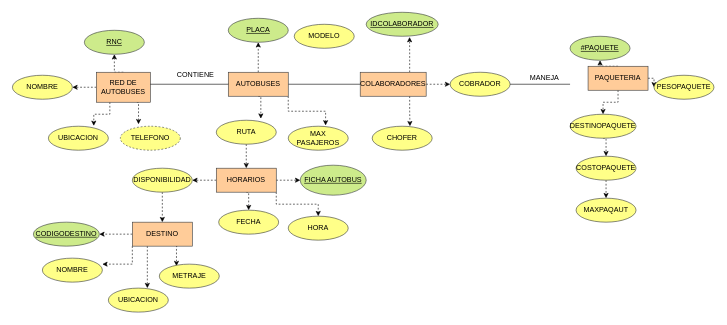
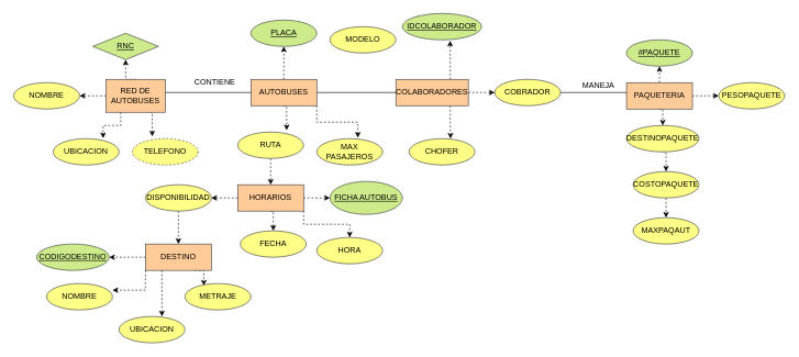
  <mxCell id="0" />
  <mxCell id="1" parent="0" />
  <mxCell id="2" style="edgeStyle=orthogonalEdgeStyle;rounded=0;orthogonalLoop=1;jettySize=auto;html=1;exitX=0.5;exitY=0;exitDx=0;exitDy=0;entryX=0.5;entryY=1;entryDx=0;entryDy=0;strokeColor=default;dashed=1;" parent="1" source="6" target="12" edge="1"><mxGeometry relative="1" as="geometry" /></mxCell>
  <mxCell id="3" value="" style="edgeStyle=orthogonalEdgeStyle;rounded=0;orthogonalLoop=1;jettySize=auto;html=1;dashed=1;strokeColor=default;" parent="1" source="6" target="14" edge="1"><mxGeometry relative="1" as="geometry" /></mxCell>
  <mxCell id="4" style="edgeStyle=orthogonalEdgeStyle;rounded=0;orthogonalLoop=1;jettySize=auto;html=1;exitX=0.25;exitY=1;exitDx=0;exitDy=0;entryX=0.757;entryY=-0.017;entryDx=0;entryDy=0;entryPerimeter=0;dashed=1;strokeColor=default;" parent="1" source="6" target="13" edge="1"><mxGeometry relative="1" as="geometry" /></mxCell>
  <mxCell id="5" style="edgeStyle=orthogonalEdgeStyle;rounded=0;orthogonalLoop=1;jettySize=auto;html=1;exitX=0.75;exitY=1;exitDx=0;exitDy=0;entryX=0.303;entryY=-0.083;entryDx=0;entryDy=0;entryPerimeter=0;dashed=1;strokeColor=default;" parent="1" source="6" target="11" edge="1"><mxGeometry relative="1" as="geometry" /></mxCell>
  <mxCell id="6" value="RED DE AUTOBUSES" style="whiteSpace=wrap;html=1;align=center;fillColor=#ffcc99;strokeColor=#36393d;" parent="1" vertex="1"><mxGeometry x="160" y="120" width="90" height="50" as="geometry" /></mxCell>
  <mxCell id="7" value="MAX PASAJEROS" style="ellipse;whiteSpace=wrap;html=1;align=center;fillColor=#ffff88;strokeColor=#36393d;" parent="1" vertex="1"><mxGeometry x="480" y="210" width="100" height="40" as="geometry" /></mxCell>
  <mxCell id="8" value="CHOFER" style="ellipse;whiteSpace=wrap;html=1;align=center;fillColor=#ffff88;strokeColor=#36393d;" parent="1" vertex="1"><mxGeometry x="620" y="210" width="100" height="40" as="geometry" /></mxCell>
  <mxCell id="9" style="edgeStyle=orthogonalEdgeStyle;rounded=0;orthogonalLoop=1;jettySize=auto;html=1;exitX=0.5;exitY=1;exitDx=0;exitDy=0;entryX=0.5;entryY=0;entryDx=0;entryDy=0;dashed=1;strokeColor=default;" parent="1" source="10" target="25" edge="1"><mxGeometry relative="1" as="geometry" /></mxCell>
  <mxCell id="10" value="RUTA" style="ellipse;whiteSpace=wrap;html=1;align=center;fillColor=#ffff88;strokeColor=#36393d;" parent="1" vertex="1"><mxGeometry x="360" y="200" width="100" height="40" as="geometry" /></mxCell>
  <mxCell id="11" value="TELEFONO" style="ellipse;whiteSpace=wrap;html=1;align=center;fillColor=#ffff88;strokeColor=#36393d;dashed=1;" parent="1" vertex="1"><mxGeometry x="200" y="210" width="100" height="40" as="geometry" /></mxCell>
- <mxCell id="12" value="RNC" style="ellipse;whiteSpace=wrap;html=1;align=center;fontStyle=4;fillColor=#cdeb8b;strokeColor=#36393d;" parent="1" vertex="1"><mxGeometry x="140" y="50" width="100" height="40" as="geometry" /></mxCell>
+ <mxCell id="12" value="RNC" style="rhombus;whiteSpace=wrap;html=1;align=center;fontStyle=4;fillColor=#cdeb8b;strokeColor=#36393d;" parent="1" vertex="1"><mxGeometry x="140" y="50" width="100" height="40" as="geometry" /></mxCell>
  <mxCell id="13" value="UBICACION" style="ellipse;whiteSpace=wrap;html=1;align=center;fillColor=#ffff88;strokeColor=#36393d;" parent="1" vertex="1"><mxGeometry x="80" y="210" width="100" height="40" as="geometry" /></mxCell>
  <mxCell id="14" value="NOMBRE" style="ellipse;whiteSpace=wrap;html=1;align=center;fillColor=#ffff88;strokeColor=#36393d;" parent="1" vertex="1"><mxGeometry x="20" y="125" width="100" height="40" as="geometry" /></mxCell>
  <mxCell id="15" value="" style="endArrow=none;html=1;rounded=0;startArrow=none;" parent="1" source="38" edge="1"><mxGeometry relative="1" as="geometry"><mxPoint x="250" y="140" as="sourcePoint" /><mxPoint x="400" y="139.5" as="targetPoint" /></mxGeometry></mxCell>
  <mxCell id="16" value="CONTIENE" style="text;html=1;align=center;verticalAlign=middle;resizable=0;points=[];autosize=1;strokeColor=none;fillColor=none;" parent="1" vertex="1"><mxGeometry x="285" y="115" width="80" height="20" as="geometry" /></mxCell>
  <mxCell id="17" style="edgeStyle=orthogonalEdgeStyle;rounded=0;orthogonalLoop=1;jettySize=auto;html=1;exitX=0.5;exitY=0;exitDx=0;exitDy=0;dashed=1;strokeColor=default;" parent="1" source="38" target="19" edge="1"><mxGeometry relative="1" as="geometry" /></mxCell>
  <mxCell id="18" style="edgeStyle=orthogonalEdgeStyle;rounded=0;orthogonalLoop=1;jettySize=auto;html=1;exitX=1;exitY=1;exitDx=0;exitDy=0;entryX=0.623;entryY=-0.033;entryDx=0;entryDy=0;entryPerimeter=0;dashed=1;strokeColor=default;" parent="1" source="38" target="7" edge="1"><mxGeometry relative="1" as="geometry" /></mxCell>
  <mxCell id="19" value="PLACA" style="ellipse;whiteSpace=wrap;html=1;align=center;fontStyle=4;fillColor=#cdeb8b;strokeColor=#36393d;" parent="1" vertex="1"><mxGeometry x="380" y="30" width="100" height="40" as="geometry" /></mxCell>
- <mxCell id="20" value="MODELO" style="ellipse;whiteSpace=wrap;html=1;align=center;fillColor=#ffff88;strokeColor=#36393d;" parent="1" vertex="1"><mxGeometry x="490" y="40" width="100" height="40" as="geometry" /></mxCell>
+ <mxCell id="20" value="MODELO" style="ellipse;whiteSpace=wrap;html=1;align=center;fillColor=#ffff88;strokeColor=#36393d;" parent="1" vertex="1"><mxGeometry x="500" y="40" width="100" height="40" as="geometry" /></mxCell>
  <mxCell id="21" style="edgeStyle=orthogonalEdgeStyle;rounded=0;orthogonalLoop=1;jettySize=auto;html=1;exitX=0;exitY=0.5;exitDx=0;exitDy=0;entryX=1;entryY=0.5;entryDx=0;entryDy=0;dashed=1;strokeColor=default;" parent="1" source="25" target="28" edge="1"><mxGeometry relative="1" as="geometry" /></mxCell>
  <mxCell id="22" style="edgeStyle=orthogonalEdgeStyle;rounded=0;orthogonalLoop=1;jettySize=auto;html=1;exitX=1;exitY=0.5;exitDx=0;exitDy=0;entryX=0;entryY=0.5;entryDx=0;entryDy=0;dashed=1;strokeColor=default;" parent="1" source="25" target="26" edge="1"><mxGeometry relative="1" as="geometry" /></mxCell>
  <mxCell id="23" style="edgeStyle=orthogonalEdgeStyle;rounded=0;orthogonalLoop=1;jettySize=auto;html=1;exitX=0.5;exitY=1;exitDx=0;exitDy=0;entryX=0.5;entryY=0;entryDx=0;entryDy=0;dashed=1;strokeColor=default;" parent="1" source="25" target="29" edge="1"><mxGeometry relative="1" as="geometry" /></mxCell>
  <mxCell id="24" style="edgeStyle=orthogonalEdgeStyle;rounded=0;orthogonalLoop=1;jettySize=auto;html=1;exitX=1;exitY=1;exitDx=0;exitDy=0;entryX=0.5;entryY=0;entryDx=0;entryDy=0;dashed=1;strokeColor=default;" parent="1" source="25" target="40" edge="1"><mxGeometry relative="1" as="geometry" /></mxCell>
  <mxCell id="25" value="HORARIOS" style="whiteSpace=wrap;html=1;align=center;fillColor=#ffcc99;strokeColor=#36393d;" parent="1" vertex="1"><mxGeometry x="360" y="280" width="100" height="40" as="geometry" /></mxCell>
  <mxCell id="26" value="FICHA AUTOBUS" style="ellipse;whiteSpace=wrap;html=1;align=center;fontStyle=4;fillColor=#cdeb8b;strokeColor=#36393d;" parent="1" vertex="1"><mxGeometry x="500" y="275" width="110" height="50" as="geometry" /></mxCell>
  <mxCell id="27" style="edgeStyle=orthogonalEdgeStyle;rounded=0;orthogonalLoop=1;jettySize=auto;html=1;exitX=0.5;exitY=1;exitDx=0;exitDy=0;dashed=1;strokeColor=default;" parent="1" source="28" target="45" edge="1"><mxGeometry relative="1" as="geometry"><mxPoint x="270" y="390" as="targetPoint" /></mxGeometry></mxCell>
  <mxCell id="28" value="DISPONIBILIDAD" style="ellipse;whiteSpace=wrap;html=1;align=center;fillColor=#ffff88;strokeColor=#36393d;" parent="1" vertex="1"><mxGeometry x="220" y="280" width="100" height="40" as="geometry" /></mxCell>
  <mxCell id="29" value="FECHA" style="ellipse;whiteSpace=wrap;html=1;align=center;fillColor=#ffff88;strokeColor=#36393d;" parent="1" vertex="1"><mxGeometry x="364" y="350" width="100" height="40" as="geometry" /></mxCell>
  <mxCell id="30" value="" style="line;strokeWidth=1;rotatable=0;dashed=0;labelPosition=right;align=left;verticalAlign=middle;spacingTop=0;spacingLeft=6;points=[];portConstraint=eastwest;" parent="1" vertex="1"><mxGeometry x="480" y="135" width="120" height="10" as="geometry" /></mxCell>
  <mxCell id="31" style="edgeStyle=orthogonalEdgeStyle;rounded=0;orthogonalLoop=1;jettySize=auto;html=1;exitX=0.75;exitY=0;exitDx=0;exitDy=0;entryX=0.603;entryY=1.033;entryDx=0;entryDy=0;entryPerimeter=0;dashed=1;strokeColor=default;" parent="1" source="34" target="36" edge="1"><mxGeometry relative="1" as="geometry" /></mxCell>
  <mxCell id="32" style="edgeStyle=orthogonalEdgeStyle;rounded=0;orthogonalLoop=1;jettySize=auto;html=1;exitX=1;exitY=0.5;exitDx=0;exitDy=0;dashed=1;strokeColor=default;" parent="1" source="34" edge="1"><mxGeometry relative="1" as="geometry"><mxPoint x="750" y="140" as="targetPoint" /></mxGeometry></mxCell>
  <mxCell id="33" style="edgeStyle=orthogonalEdgeStyle;rounded=0;orthogonalLoop=1;jettySize=auto;html=1;exitX=0.75;exitY=1;exitDx=0;exitDy=0;entryX=0.63;entryY=0;entryDx=0;entryDy=0;entryPerimeter=0;dashed=1;strokeColor=default;" parent="1" source="34" target="8" edge="1"><mxGeometry relative="1" as="geometry" /></mxCell>
  <mxCell id="34" value="COLABORADORES" style="whiteSpace=wrap;html=1;align=center;fillColor=#ffcc99;strokeColor=#36393d;" parent="1" vertex="1"><mxGeometry x="600" y="120" width="110" height="40" as="geometry" /></mxCell>
  <mxCell id="35" value="COBRADOR" style="ellipse;whiteSpace=wrap;html=1;align=center;fillColor=#ffff88;strokeColor=#36393d;" parent="1" vertex="1"><mxGeometry x="750" y="120" width="100" height="40" as="geometry" /></mxCell>
  <mxCell id="36" value="IDCOLABORADOR" style="ellipse;whiteSpace=wrap;html=1;align=center;fontStyle=4;fillColor=#cdeb8b;strokeColor=#36393d;" parent="1" vertex="1"><mxGeometry x="610" width="120" height="40" as="geometry" y="20" /></mxCell>
  <mxCell id="37" style="edgeStyle=orthogonalEdgeStyle;rounded=0;orthogonalLoop=1;jettySize=auto;html=1;exitX=0.5;exitY=1;exitDx=0;exitDy=0;entryX=0.743;entryY=-0.067;entryDx=0;entryDy=0;entryPerimeter=0;dashed=1;strokeColor=default;" parent="1" source="38" target="10" edge="1"><mxGeometry relative="1" as="geometry" /></mxCell>
  <mxCell id="38" value="AUTOBUSES" style="whiteSpace=wrap;html=1;align=center;fillColor=#ffcc99;strokeColor=#36393d;" parent="1" vertex="1"><mxGeometry x="380" y="120" width="100" height="40" as="geometry" /></mxCell>
  <mxCell id="39" value="" style="endArrow=none;html=1;rounded=0;" parent="1" target="38" edge="1"><mxGeometry relative="1" as="geometry"><mxPoint x="250" y="140" as="sourcePoint" /><mxPoint x="400" y="139.5" as="targetPoint" /></mxGeometry></mxCell>
  <mxCell id="40" value="HORA" style="ellipse;whiteSpace=wrap;html=1;align=center;fillColor=#ffff88;strokeColor=#36393d;" parent="1" vertex="1"><mxGeometry x="480" y="360" width="100" height="40" as="geometry" /></mxCell>
  <mxCell id="41" style="edgeStyle=orthogonalEdgeStyle;rounded=0;orthogonalLoop=1;jettySize=auto;html=1;exitX=0;exitY=0.5;exitDx=0;exitDy=0;entryX=1;entryY=0.5;entryDx=0;entryDy=0;dashed=1;strokeColor=default;" parent="1" source="45" target="46" edge="1"><mxGeometry relative="1" as="geometry" /></mxCell>
  <mxCell id="42" style="edgeStyle=orthogonalEdgeStyle;rounded=0;orthogonalLoop=1;jettySize=auto;html=1;exitX=0;exitY=1;exitDx=0;exitDy=0;entryX=1;entryY=0.25;entryDx=0;entryDy=0;entryPerimeter=0;dashed=1;strokeColor=default;" parent="1" source="45" target="47" edge="1"><mxGeometry relative="1" as="geometry" /></mxCell>
  <mxCell id="43" style="edgeStyle=orthogonalEdgeStyle;rounded=0;orthogonalLoop=1;jettySize=auto;html=1;exitX=0.25;exitY=1;exitDx=0;exitDy=0;entryX=0.65;entryY=0;entryDx=0;entryDy=0;entryPerimeter=0;dashed=1;strokeColor=default;" parent="1" source="45" target="48" edge="1"><mxGeometry relative="1" as="geometry" /></mxCell>
  <mxCell id="44" style="edgeStyle=orthogonalEdgeStyle;rounded=0;orthogonalLoop=1;jettySize=auto;html=1;exitX=0.75;exitY=1;exitDx=0;exitDy=0;entryX=0.286;entryY=0.078;entryDx=0;entryDy=0;entryPerimeter=0;dashed=1;strokeColor=default;" parent="1" source="45" target="49" edge="1"><mxGeometry relative="1" as="geometry" /></mxCell>
  <mxCell id="45" value="DESTINO" style="whiteSpace=wrap;html=1;align=center;fillColor=#ffcc99;strokeColor=#36393d;" parent="1" vertex="1"><mxGeometry x="220" y="370" width="100" height="40" as="geometry" /></mxCell>
  <mxCell id="46" value="CODIGODESTINO" style="ellipse;whiteSpace=wrap;html=1;align=center;fontStyle=4;fillColor=#cdeb8b;strokeColor=#36393d;" parent="1" vertex="1"><mxGeometry x="55" y="370" width="110" height="40" as="geometry" /></mxCell>
  <mxCell id="47" value="NOMBRE" style="ellipse;whiteSpace=wrap;html=1;align=center;fillColor=#ffff88;strokeColor=#36393d;" parent="1" vertex="1"><mxGeometry x="70" y="430" width="100" height="40" as="geometry" /></mxCell>
  <mxCell id="48" value="UBICACION" style="ellipse;whiteSpace=wrap;html=1;align=center;fillColor=#ffff88;strokeColor=#36393d;" parent="1" vertex="1"><mxGeometry x="180" y="480" width="100" height="40" as="geometry" /></mxCell>
- <mxCell id="49" value="METRAJE" style="ellipse;whiteSpace=wrap;html=1;align=center;fillColor=#ffff88;strokeColor=#36393d;" parent="1" vertex="1"><mxGeometry x="265" y="440" width="100" height="40" as="geometry" /></mxCell>
+ <mxCell id="49" value="METRAJE" style="ellipse;whiteSpace=wrap;html=1;align=center;fillColor=#ffff88;strokeColor=#36393d;" parent="1" vertex="1"><mxGeometry x="280" y="430" width="100" height="40" as="geometry" /></mxCell>
  <mxCell id="50" style="edgeStyle=orthogonalEdgeStyle;rounded=0;orthogonalLoop=1;jettySize=auto;html=1;exitX=0.5;exitY=0;exitDx=0;exitDy=0;entryX=0.5;entryY=1;entryDx=0;entryDy=0;dashed=1;" parent="1" source="53" target="62" edge="1"><mxGeometry relative="1" as="geometry" /></mxCell>
  <mxCell id="51" style="edgeStyle=orthogonalEdgeStyle;rounded=0;orthogonalLoop=1;jettySize=auto;html=1;exitX=1;exitY=0.5;exitDx=0;exitDy=0;entryX=0;entryY=0.5;entryDx=0;entryDy=0;dashed=1;" parent="1" source="53" target="60" edge="1"><mxGeometry relative="1" as="geometry" /></mxCell>
  <mxCell id="52" style="edgeStyle=orthogonalEdgeStyle;rounded=0;orthogonalLoop=1;jettySize=auto;html=1;exitX=0.5;exitY=1;exitDx=0;exitDy=0;entryX=0.5;entryY=0;entryDx=0;entryDy=0;dashed=1;" parent="1" source="53" target="59" edge="1"><mxGeometry relative="1" as="geometry" /></mxCell>
- <mxCell id="53" value="PAQUETERIA" style="whiteSpace=wrap;html=1;align=center;fillColor=#ffcc99;strokeColor=#36393d;" parent="1" vertex="1"><mxGeometry x="980" y="110" width="100" height="40" as="geometry" /></mxCell>
+ <mxCell id="53" value="PAQUETERIA" style="whiteSpace=wrap;html=1;align=center;fillColor=#ffcc99;strokeColor=#36393d;" parent="1" vertex="1"><mxGeometry x="950" y="125" width="100" height="40" as="geometry" /></mxCell>
  <mxCell id="54" value="" style="line;strokeWidth=1;rotatable=0;dashed=0;labelPosition=right;align=left;verticalAlign=middle;spacingTop=0;spacingLeft=6;points=[];portConstraint=eastwest;" parent="1" vertex="1"><mxGeometry x="850" y="135" width="100" height="10" as="geometry" /></mxCell>
  <mxCell id="55" value="MANEJA" style="text;html=1;align=center;verticalAlign=middle;resizable=0;points=[];autosize=1;strokeColor=none;fillColor=none;" parent="1" vertex="1"><mxGeometry x="877" y="120" width="60" height="20" as="geometry" /></mxCell>
  <mxCell id="56" style="edgeStyle=orthogonalEdgeStyle;rounded=0;orthogonalLoop=1;jettySize=auto;html=1;exitX=0.5;exitY=1;exitDx=0;exitDy=0;entryX=0.5;entryY=0;entryDx=0;entryDy=0;dashed=1;" parent="1" source="57" target="61" edge="1"><mxGeometry relative="1" as="geometry" /></mxCell>
  <mxCell id="57" value="COSTOPAQUETE" style="ellipse;whiteSpace=wrap;html=1;align=center;fillColor=#ffff88;strokeColor=#36393d;" parent="1" vertex="1"><mxGeometry x="960" y="260" width="100" height="40" as="geometry" /></mxCell>
  <mxCell id="58" style="edgeStyle=orthogonalEdgeStyle;rounded=0;orthogonalLoop=1;jettySize=auto;html=1;exitX=0.5;exitY=1;exitDx=0;exitDy=0;entryX=0.5;entryY=0;entryDx=0;entryDy=0;dashed=1;" parent="1" source="59" target="57" edge="1"><mxGeometry relative="1" as="geometry" /></mxCell>
  <mxCell id="59" value="DESTINOPAQUETE" style="ellipse;whiteSpace=wrap;html=1;align=center;fillColor=#ffff88;strokeColor=#36393d;" parent="1" vertex="1"><mxGeometry x="950" y="190" width="110" height="40" as="geometry" /></mxCell>
  <mxCell id="60" value="PESOPAQUETE" style="ellipse;whiteSpace=wrap;html=1;align=center;fillColor=#ffff88;strokeColor=#36393d;" parent="1" vertex="1"><mxGeometry x="1090" y="125" width="100" height="40" as="geometry" /></mxCell>
  <mxCell id="61" value="MAXPAQAUT" style="ellipse;whiteSpace=wrap;html=1;align=center;fillColor=#ffff88;strokeColor=#36393d;" parent="1" vertex="1"><mxGeometry x="960" y="330" width="100" height="40" as="geometry" /></mxCell>
  <mxCell id="62" value="#PAQUETE" style="ellipse;whiteSpace=wrap;html=1;align=center;fontStyle=4;fillColor=#cdeb8b;strokeColor=#36393d;" parent="1" vertex="1"><mxGeometry x="950" y="60" width="100" height="40" as="geometry" /></mxCell>
  <mxCell id="63" style="edgeStyle=orthogonalEdgeStyle;rounded=0;orthogonalLoop=1;jettySize=auto;html=1;exitX=0.5;exitY=1;exitDx=0;exitDy=0;dashed=1;" parent="1" source="57" target="57" edge="1"><mxGeometry relative="1" as="geometry" /></mxCell>
